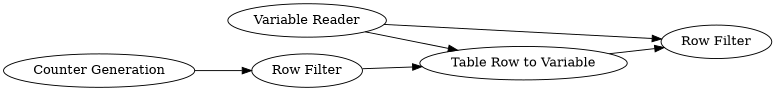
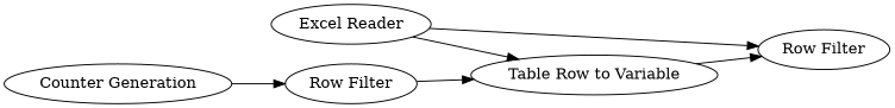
  digraph {
    rankdir=LR
-   n1 [label="Variable Reader"]
+   n1 [label="Excel Reader"]
    n2 [label="Row Filter"]
    n3 [label="Table Row to Variable"]
    n4 [label="Counter Generation"]
    n5 [label="Row Filter"]
    n1 -> n2
    n1 -> n3
    n3 -> n2
    n4 -> n5
    n5 -> n3
  }
